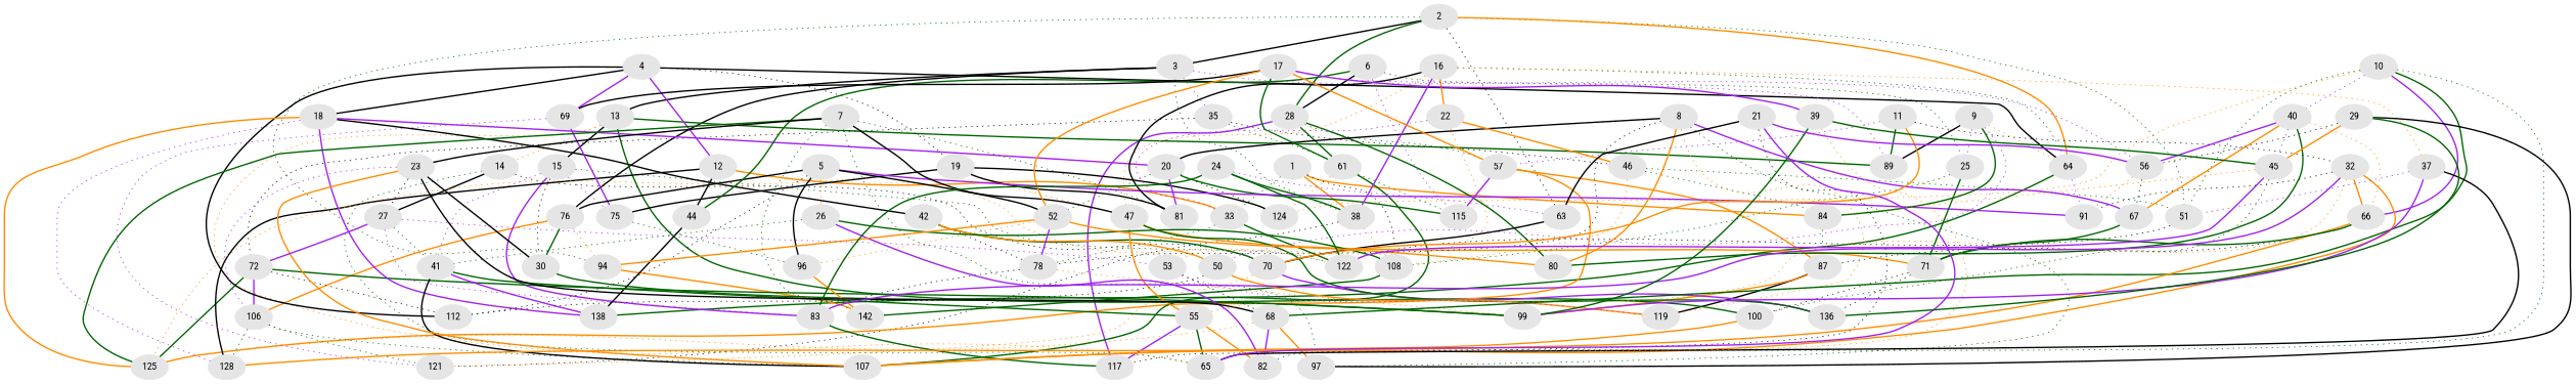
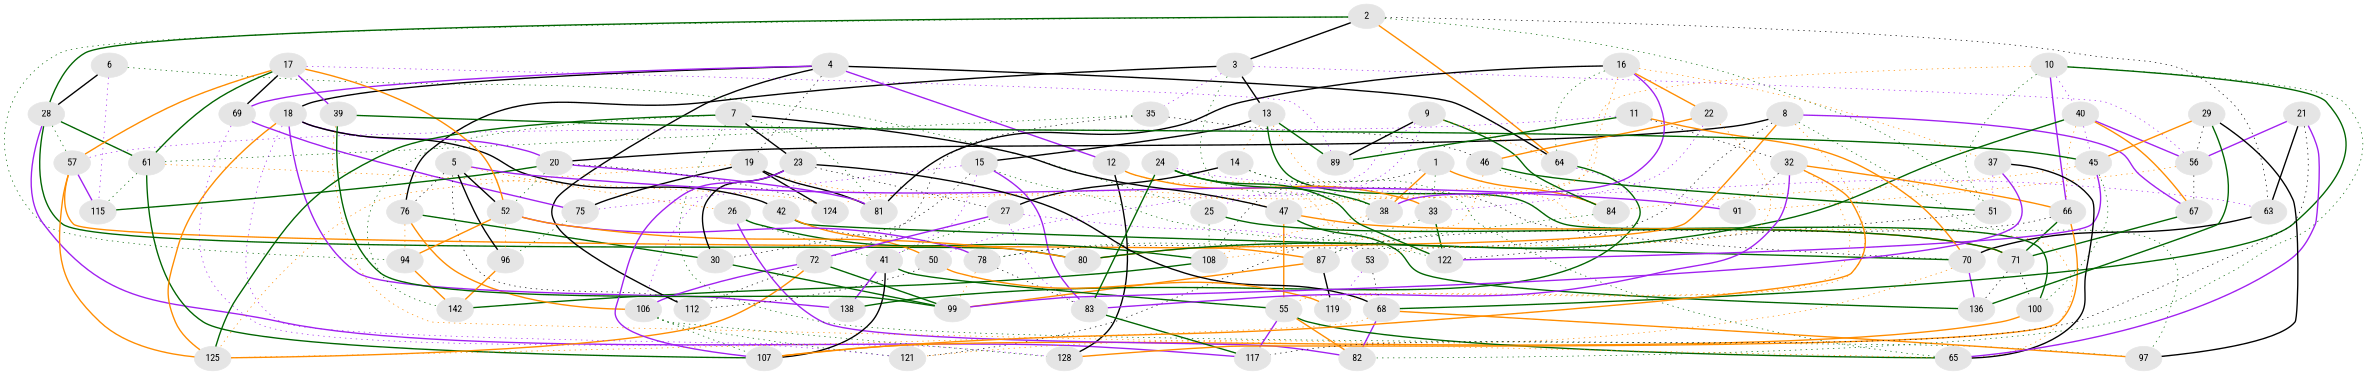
  graph {
    fontname="Roboto Condensed"
    node [color=gray90 fontname="Roboto Condensed" style=filled]
    edge [color=darkgreen fontname="Roboto Condensed" style=bold]
    33 [super="+102"]
    78 [super="+79"]
    122 [super="+133"]
    1
    38 [super="+131"]
    84 [super="+126"]
    108 [super="+120"]
    121
    87 [super="+93"]
    142
    2 [super="+31"]
    3 [super="+59"]
    28 [super="+101"]
    51 [super="+88"]
    63
    64 [super="+73"]
    94
    13 [super="+141"]
    35
    56 [super="+74"]
    76
    80
    57 [super="+110"]
    61 [super="+135"]
    117
    70 [super="+92"]
    91
    138
    89
    14
    15 [super="+34"]
    65 [super="+105"]
    100
    46 [super="+130"]
    72 [super="+118"]
    67
    30
    106 [super="+127"]
    4 [super="+36"]
    12 [super="+114"]
    18 [super="+104"]
    19 [super="+49"]
    69
    112
-   44
    128
    125 [super="+137"]
    20 [super="+48"]
    42
    47 [super="+90"]
    81
    124
    75
    5 [super="+116"]
    26
    52 [super="+54"]
    96
    82
    41 [super="+43"]
    6
    25
    115
    71 [super="+129"]
    7 [super="+139"]
    23 [super="+123"]
    97
    68 [super="+95"]
    27 [super="+140"]
    107 [super="+113"]
    136
    55 [super="+58"]
    8 [super="+77"]
    119
    83 [super="+132"]
    99 [super="+103"]
    9 [super="+98"]
    50
    10 [super="+62"]
    40 [super="+85"]
    66 [super="+134"]
    45 [super="+60"]
    32 [super="+86"]
    11
    53
    16 [super="+111"]
    22
    37
    17 [super="+109"]
    39
    21
    24
    29
    33 -- 78 [style=dotted]
    33 -- 122
    78 -- 83 [color=black style=dotted]
    78 -- 99 [color=darkorange style=dotted]
    1 -- 33 [style=dotted]
    1 -- 38 [color=darkorange]
    1 -- 84 [color=darkorange]
    1 -- 108 [color=black style=dotted]
    38 -- 108 [color=darkorange style=dotted]
    38 -- 121 [color=black style=dotted]
    84 -- 87 [style=dotted]
    108 -- 142
    87 -- 119 [color=black]
    87 -- 99 [color=darkorange]
    2 -- 3 [color=black]
    2 -- 28
    2 -- 51 [style=dotted]
    2 -- 63 [color=black style=dotted]
    2 -- 64 [color=darkorange]
    2 -- 94 [style=dotted]
    3 -- 38 [style=dotted]
    3 -- 13 [color=black]
    3 -- 35 [color=purple style=dotted]
    3 -- 56 [color=purple style=dotted]
    3 -- 76 [color=black]
    28 -- 80
    28 -- 57 [style=dotted]
    28 -- 61
    28 -- 117 [color=purple]
    51 -- 122 [color=black style=dotted]
    63 -- 70 [color=black]
    64 -- 91 [color=purple style=dotted]
    64 -- 138
    94 -- 142 [color=darkorange]
    13 -- 89
    13 -- 14 [color=darkorange style=dotted]
    13 -- 15 [color=black]
    13 -- 65 [color=darkorange style=dotted]
    13 -- 100
    35 -- 61 [style=dotted]
    35 -- 46 [color=black style=dotted]
    35 -- 72 [color=black style=dotted]
    56 -- 91 [color=darkorange style=dotted]
    56 -- 67 [color=black style=dotted]
    76 -- 94 [color=darkorange style=dotted]
    76 -- 30
    76 -- 106 [color=darkorange]
    57 -- 87 [color=darkorange]
    57 -- 125 [color=darkorange]
    57 -- 115 [color=purple]
    61 -- 124 [color=darkorange style=dotted]
    61 -- 115 [style=dotted]
    61 -- 107
    70 -- 121 [color=darkorange style=dotted]
    70 -- 136 [color=purple]
    14 -- 70 [color=black style=dotted]
    14 -- 65 [style=dotted]
    14 -- 27 [color=black]
    15 -- 122 [style=dotted]
    15 -- 30 [color=black style=dotted]
    15 -- 75 [color=purple style=dotted]
    15 -- 41 [color=purple style=dotted]
    15 -- 83 [color=purple]
    100 -- 107 [color=darkorange]
    46 -- 84 [style=dotted]
    46 -- 108 [color=darkorange style=dotted]
-   46 -- 51 [style=dotted weight=2]
+   46 -- 51 [weight=2]
    72 -- 106 [color=purple]
    72 -- 112 [color=black style=dotted]
-   72 -- 125
+   72 -- 125 [color=darkorange]
    72 -- 99
    67 -- 71
    30 -- 99
    106 -- 121 [style=dotted]
    106 -- 128 [style=dotted]
    106 -- 107 [style=dotted]
    4 -- 64 [color=black]
    4 -- 12 [color=purple]
    4 -- 18 [color=black]
    4 -- 19 [color=black style=dotted]
    4 -- 69 [color=purple]
    4 -- 112 [color=black]
    12 -- 33 [color=darkorange]
    12 -- 122 [color=darkorange style=dotted]
-   12 -- 44 [color=black]
    12 -- 128 [color=black]
    18 -- 138 [color=purple]
    18 -- 128 [color=purple style=dotted]
    18 -- 125 [color=darkorange]
    18 -- 20 [color=purple]
    18 -- 42 [color=black]
    19 -- 125 [color=darkorange style=dotted]
    19 -- 47 [color=darkorange style=dotted]
    19 -- 81 [color=black]
    19 -- 124 [color=black]
    19 -- 75 [color=black]
    69 -- 121 [color=purple style=dotted]
    69 -- 75 [color=purple]
-   44 -- 138 [color=black]
    20 -- 81 [color=purple]
    20 -- 124 [color=black style=dotted]
    20 -- 52 [style=dotted]
    20 -- 115
    42 -- 78 [color=black style=dotted]
    42 -- 70
    42 -- 50 [color=darkorange]
    47 -- 71 [color=darkorange]
    47 -- 136
    47 -- 55 [color=darkorange]
    75 -- 96 [style=dotted]
-   5 -- 76 [color=black]
+   5 -- 76 [color=black style=dotted]
    5 -- 91 [color=purple]
    5 -- 112 [color=black style=dotted]
    5 -- 26 [color=darkorange style=dotted]
    5 -- 52 [color=black]
    5 -- 96 [color=black]
    26 -- 108
    26 -- 82 [color=purple]
    26 -- 41 [style=dotted]
    52 -- 78 [color=purple]
    52 -- 94 [color=darkorange]
    52 -- 80 [color=darkorange]
    52 -- 96 [color=darkorange style=dotted]
    96 -- 142 [color=darkorange]
    41 -- 138 [color=purple]
    41 -- 107 [color=black]
    41 -- 55
    6 -- 28 [color=black]
-   6 -- 44
    6 -- 25 [style=dotted]
    6 -- 115 [color=purple style=dotted]
    25 -- 108 [style=dotted]
    25 -- 71
    71 -- 100 [color=black style=dotted]
    71 -- 136 [color=black style=dotted]
    7 -- 142 [style=dotted]
    7 -- 125
    7 -- 47 [color=black]
    7 -- 81 [style=dotted]
    7 -- 23 [color=black]
    7 -- 97 [style=dotted]
    23 -- 30 [color=black]
    23 -- 106 [color=purple style=dotted]
    23 -- 68 [color=black]
    23 -- 27 [color=black style=dotted]
-   23 -- 107 [color=darkorange]
+   23 -- 107 [color=purple]
    68 -- 125 [color=darkorange style=dotted]
    68 -- 82 [color=purple]
    68 -- 97 [color=darkorange]
    27 -- 72 [color=purple]
    27 -- 41 [style=dotted]
    27 -- 83 [color=purple style=dotted]
    27 -- 53 [color=purple style=dotted]
    55 -- 117 [color=purple]
    55 -- 65
    55 -- 82 [color=darkorange]
    8 -- 78 [color=black style=dotted]
    8 -- 80 [color=darkorange]
    8 -- 67 [color=purple]
    8 -- 20 [color=black]
    8 -- 97 [style=dotted]
    8 -- 119 [color=darkorange style=dotted]
    83 -- 117
    9 -- 84 [weight=2]
    9 -- 64 [color=darkorange style=dotted]
    9 -- 89 [color=black]
    9 -- 25 [color=purple style=dotted]
    9 -- 50 [color=purple style=dotted]
    50 -- 112 [color=black style=dotted]
    50 -- 119 [color=darkorange]
    10 -- 51 [style=dotted]
    10 -- 124 [color=darkorange style=dotted]
    10 -- 82 [style=dotted]
    10 -- 68
    10 -- 40 [color=purple style=dotted]
    10 -- 66 [color=purple]
    40 -- 56 [color=purple]
    40 -- 80
    40 -- 67 [color=darkorange]
    40 -- 66 [color=darkorange style=dotted]
    40 -- 45 [color=purple style=dotted]
    66 -- 87 [color=black style=dotted]
    66 -- 128 [color=darkorange]
    66 -- 71
    45 -- 122 [color=purple]
    45 -- 84 [color=darkorange style=dotted]
    45 -- 100 [style=dotted]
    32 -- 91 [color=black style=dotted]
    32 -- 107 [color=darkorange]
    32 -- 55 [color=darkorange style=dotted]
    32 -- 83 [color=purple]
    32 -- 66 [color=darkorange]
    11 -- 57 [color=purple style=dotted]
    11 -- 70 [color=darkorange]
    11 -- 89
    11 -- 32 [color=black style=dotted]
    53 -- 68 [color=black style=dotted]
    53 -- 119 [color=purple style=dotted]
    16 -- 38 [color=purple]
    16 -- 64 [style=dotted]
    16 -- 47 [color=darkorange style=dotted]
    16 -- 81 [color=black]
    16 -- 22 [color=darkorange]
    16 -- 37 [color=darkorange style=dotted]
    22 -- 33 [color=purple style=dotted]
    22 -- 46 [color=darkorange]
    22 -- 53 [color=darkorange style=dotted]
    37 -- 51 [color=purple style=dotted]
    37 -- 65 [color=black]
    37 -- 99 [color=purple]
    17 -- 57 [color=darkorange]
    17 -- 61
    17 -- 89 [color=purple style=dotted]
    17 -- 69 [color=black]
    17 -- 52 [color=darkorange]
    17 -- 39 [color=purple]
    39 -- 65 [color=darkorange style=dotted]
    39 -- 99
    39 -- 45
    21 -- 63 [color=black]
    21 -- 56 [color=purple]
    21 -- 117 [color=black style=dotted]
    21 -- 65 [color=purple]
    24 -- 122
    24 -- 38
    24 -- 63 [color=purple style=dotted]
    24 -- 83
    29 -- 56 [color=black style=dotted]
    29 -- 97 [color=black]
    29 -- 136
    29 -- 45 [color=darkorange]
  }
